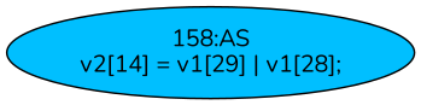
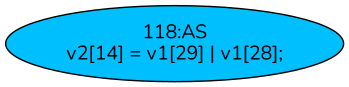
  strict digraph {
    rankdir=LR
    fontname=Nunito
-   n1 [ast="<pyverilog.vparser.ast.Assign object at 0x7fee230103d0>" def_var="['v2']" fillcolor=deepskyblue label="158:AS\nv2[14] = v1[29] | v1[28];" statements="[]" style=filled typ=Assign use_var="['v1', 'v1']" fontname=Nunito]
+   n1 [ast="<pyverilog.vparser.ast.Assign object at 0x7fee230103d0>" def_var="['v2']" fillcolor=deepskyblue label="118:AS\nv2[14] = v1[29] | v1[28];" statements="[]" style=filled typ=Assign use_var="['v1', 'v1']" fontname=Nunito]
  }
